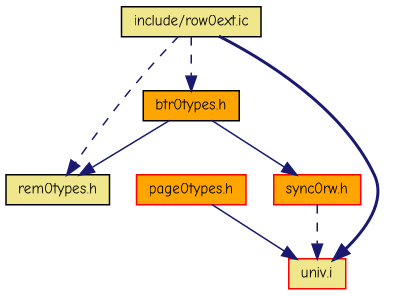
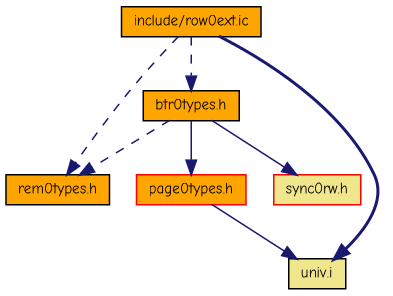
  digraph {
    fontname="Comic Neue"
    node [color=black fillcolor=khaki fontname="Comic Neue" fontsize=10 shape=record style=filled]
    edge [color=midnightblue fontname="Comic Neue" fontsize=10 labelfontname=FreeSans labelfontsize=10 style=solid]
-   n1 [fontcolor=black height=0.2 label="include/row0ext.ic" width=0.4]
-   n2 [height=0.2 label="rem0types.h" width=0.4]
+   n1 [fillcolor=orange fontcolor=black height=0.2 label="include/row0ext.ic" width=0.4]
+   n2 [fillcolor=orange height=0.2 label="rem0types.h" width=0.4]
    n3 [fillcolor=orange height=0.2 label="btr0types.h" width=0.4]
-   n4 [color=red height=0.2 label="univ.i" width=0.4]
+   n4 [height=0.2 label="univ.i" width=0.4]
    n5 [color=red fillcolor=orange height=0.2 label="page0types.h" width=0.4]
-   n6 [color=red fillcolor=orange height=0.2 label="sync0rw.h" width=0.4]
+   n6 [color=red height=0.2 label="sync0rw.h" width=0.4]
    n1 -> n2 [style=dashed]
    n1 -> n3 [style=dashed]
    n1 -> n4 [style=bold]
-   n3 -> n2
+   n3 -> n2 [style=dashed]
+   n3 -> n5
    n3 -> n6
    n5 -> n4
-   n6 -> n4 [style=dashed]
  }
